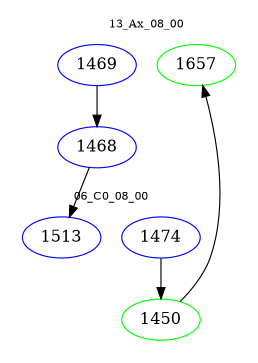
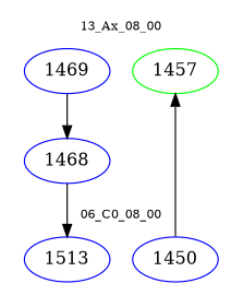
  digraph {
    node [color=blue]
    edge [color=black]
    n1 [label=1469]
-   n2 [color=green label=1657]
+   n2 [color=green label=1457]
    n3 [label=1468]
-   n4 [label=1474]
-   n5 [color=green label=1450]
+   n5 [label=1450]
    n6 [label=1513]
    subgraph cluster_1 {
      color=white
      fontsize=10
      label="13_Ax_08_00"
      n1
      n2
      n3
    }
    subgraph cluster_2 {
      color=white
      fontsize=10
      label="06_C0_08_00"
-     n4
      n5
      n6
    }
    n1 -> n3
    n3 -> n6
-   n4 -> n5
    n5 -> n2
  }
